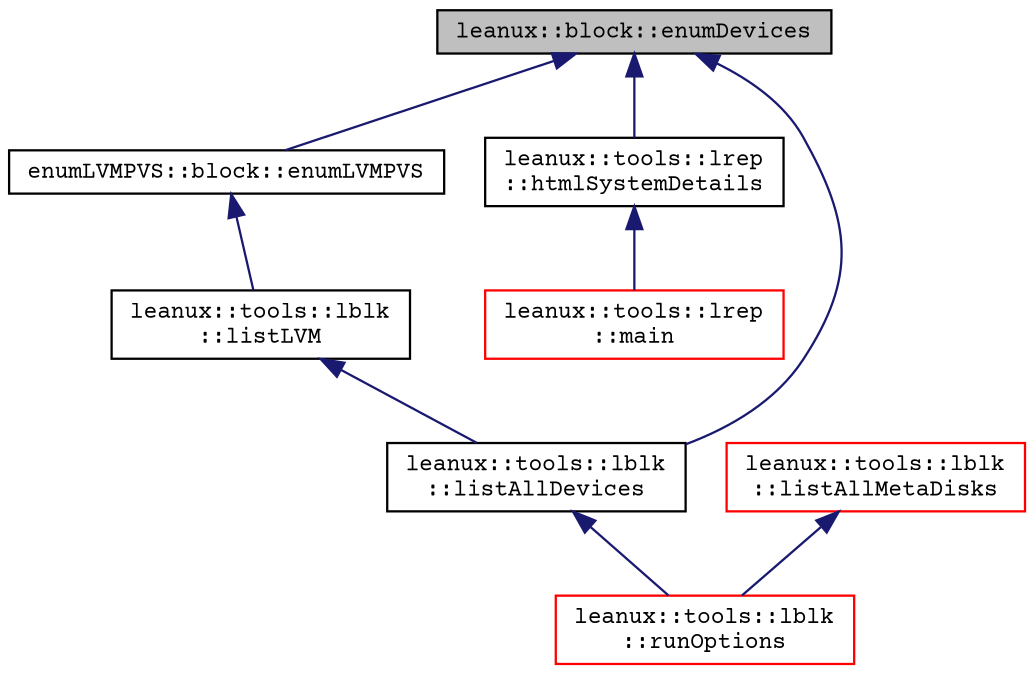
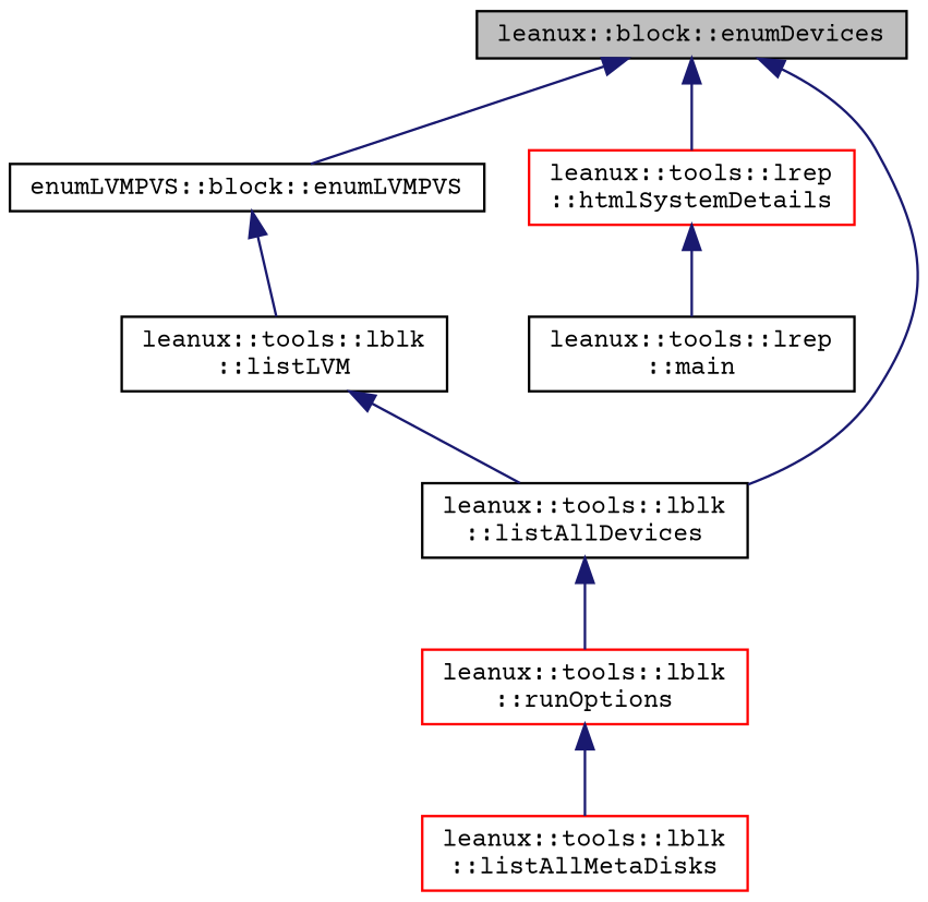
  digraph {
    fontname="Courier Prime"
    rankdir=TB
    node [color=black fontname="Courier Prime" fontsize=10 shape=record]
    edge [color=midnightblue dir=back fontname="Courier Prime" fontsize=10 labelfontname=Helvetica labelfontsize=10 style=solid]
    n1 [fillcolor=grey75 fontcolor=black height=0.2 label="leanux::block::enumDevices" style=filled width=0.4]
    n2 [height=0.2 label="enumLVMPVS::block::enumLVMPVS" width=0.4]
-   n3 [height=0.2 label="leanux::tools::lrep\l::htmlSystemDetails" width=0.4]
+   n3 [color=red height=0.2 label="leanux::tools::lrep\l::htmlSystemDetails" width=0.4]
    n4 [height=0.2 label="leanux::tools::lblk\l::listAllDevices" width=0.4]
    n5 [height=0.2 label="leanux::tools::lblk\l::listLVM" width=0.4]
-   n6 [color=red height=0.2 label="leanux::tools::lrep\l::main" width=0.4]
+   n6 [height=0.2 label="leanux::tools::lrep\l::main" width=0.4]
    n7 [color=red height=0.2 label="leanux::tools::lblk\l::runOptions" width=0.4]
    n8 [color=red height=0.2 label="leanux::tools::lblk\l::listAllMetaDisks" width=0.4]
    n1 -> n2
    n1 -> n3
    n1 -> n4
    n2 -> n5
    n3 -> n6
    n4 -> n7
    n5 -> n4
-   n8 -> n7
+   n7 -> n8
  }
